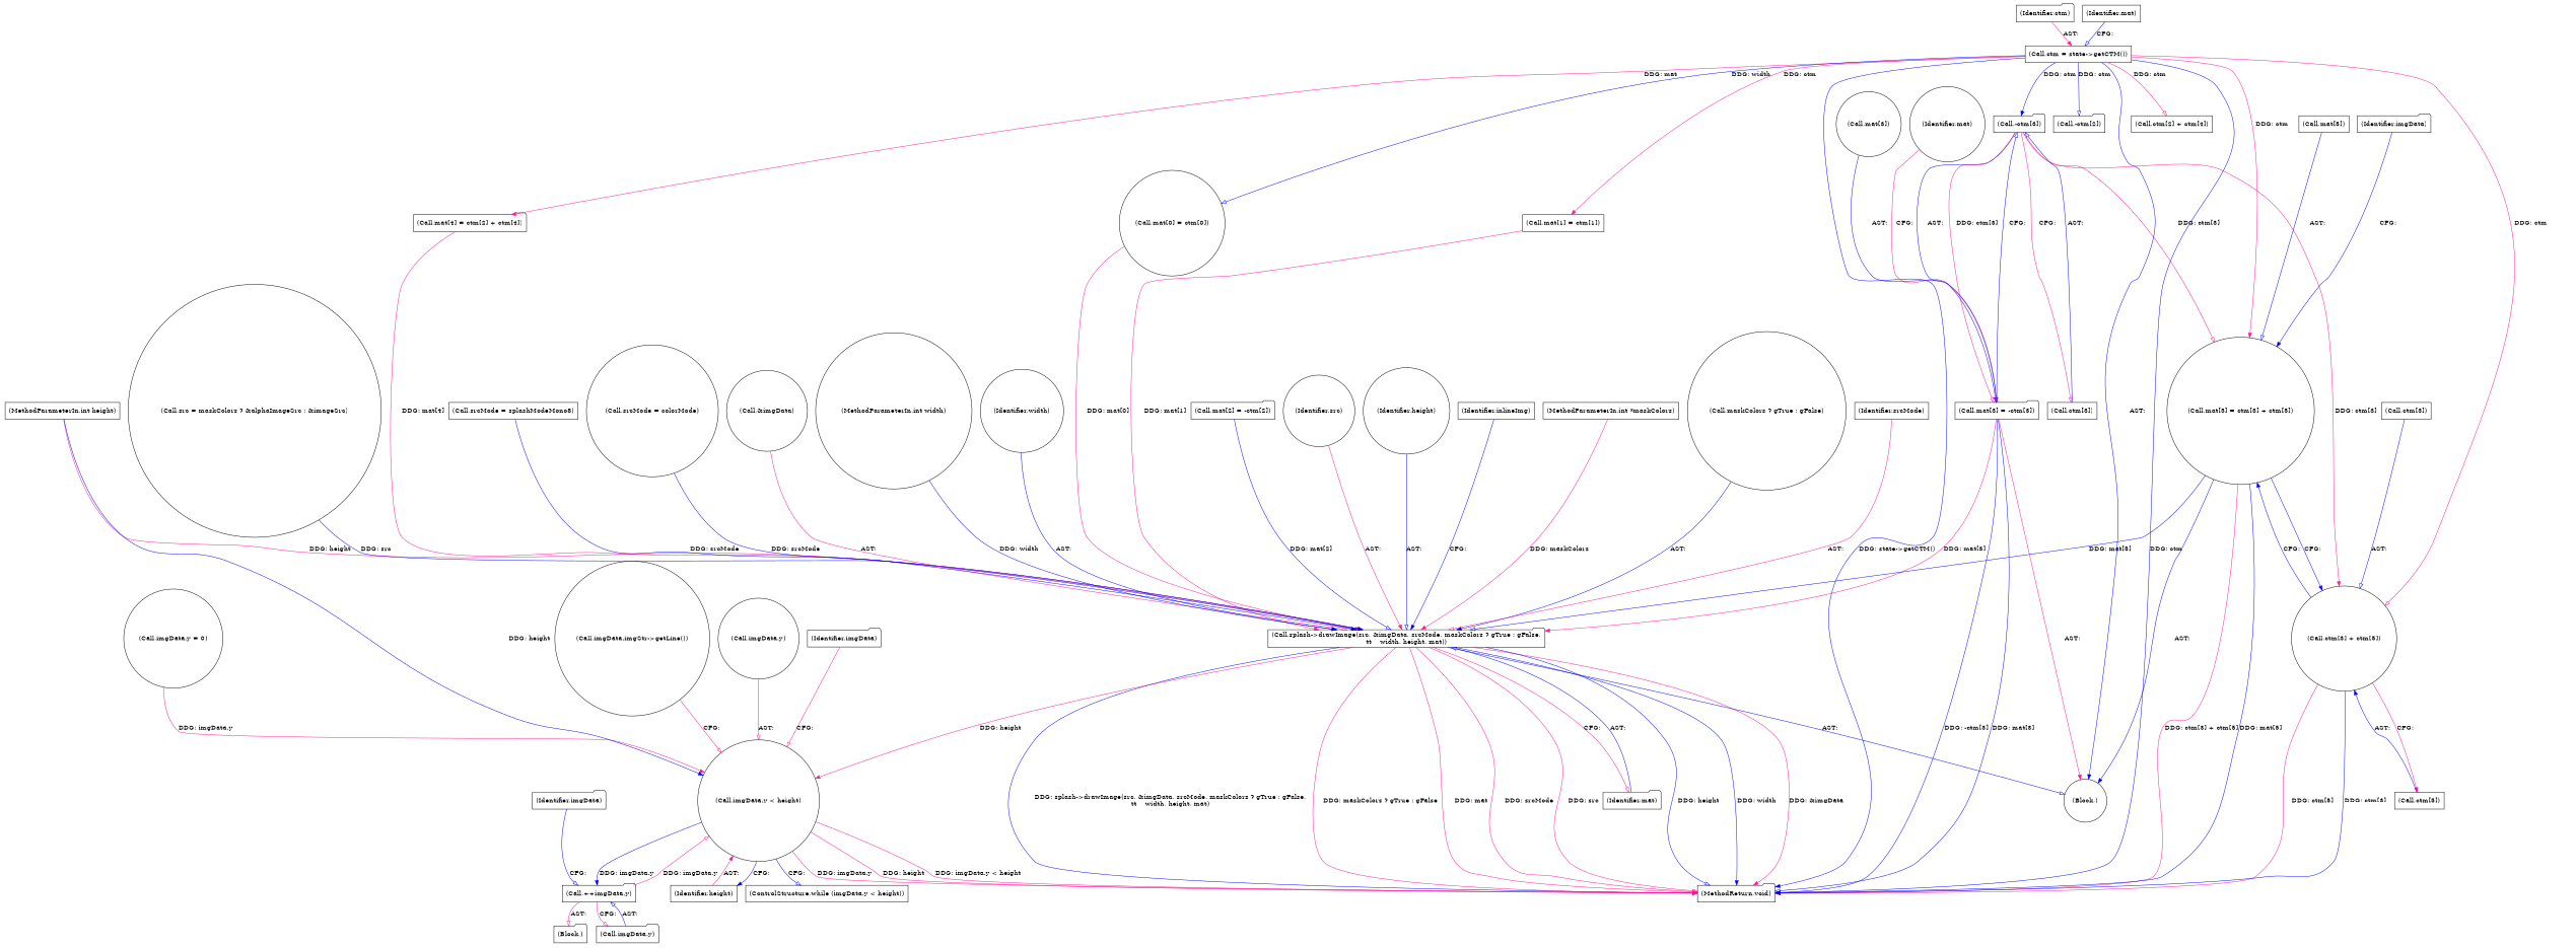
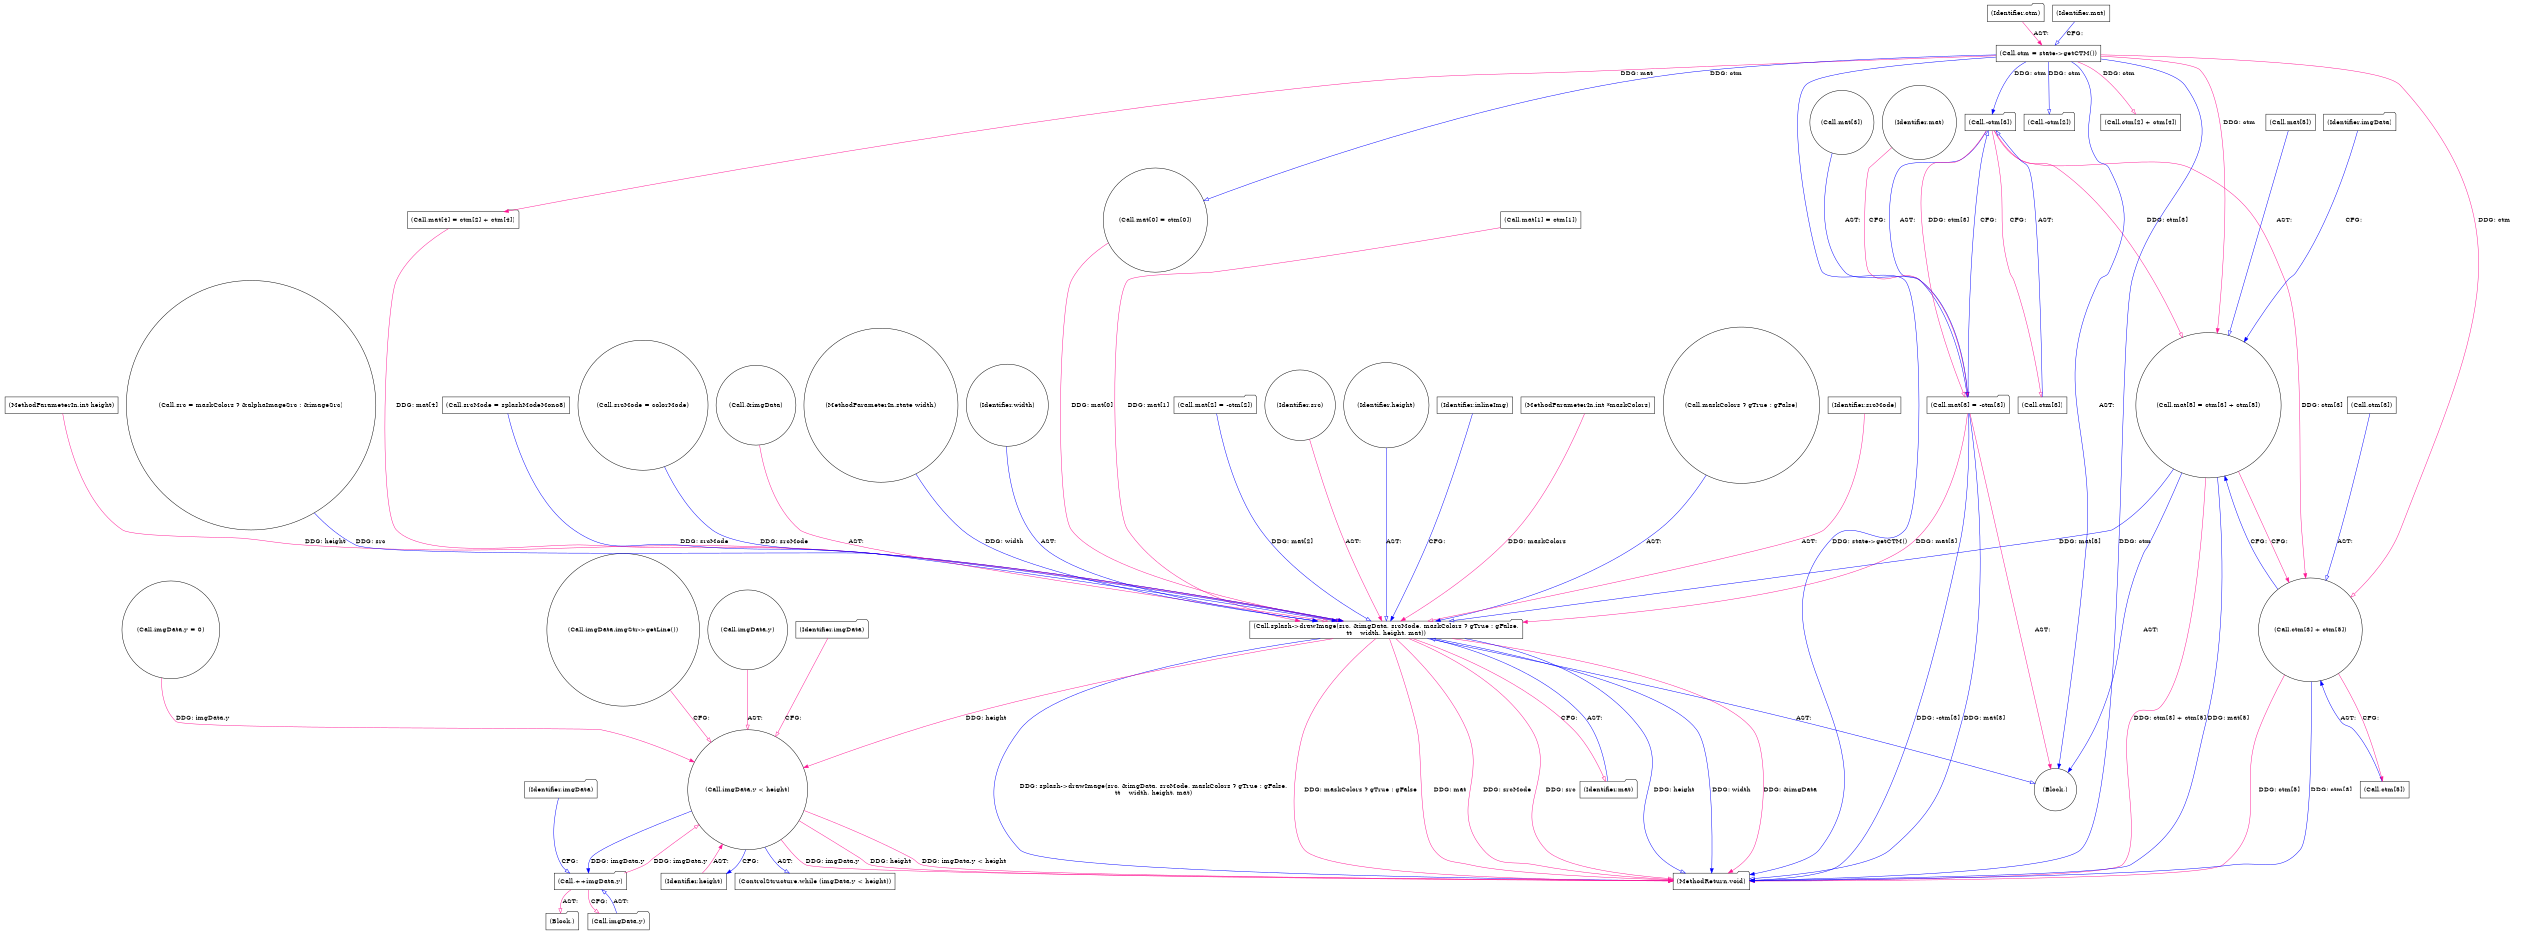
  digraph {
    node [shape=circle]
    edge [arrowhead=normal color=deeppink]
    n1 [label="(Call,-ctm[3])" shape=folder]
    n2 [label="(Call,mat[3] = -ctm[3])" shape=folder]
    n3 [label="(Call,mat[5] = ctm[3] + ctm[5])"]
    n4 [label="(Call,ctm[3] + ctm[5])"]
    n5 [label="(Call,ctm[3])" shape=box]
    n6 [label="(MethodReturn,void)" shape=folder]
    n7 [label="(Block,)"]
    n8 [label="(Call,splash->drawImage(src, &imgData, srcMode, maskColors ? gTrue : gFalse,\n\t\t    width, height, mat))" shape=folder]
    n9 [label="(Call,ctm[5])" shape=box]
    n10 [label="(Call,ctm = state->getCTM())" shape=box]
    n11 [label="(Call,mat[4] = ctm[2] + ctm[4])" shape=folder]
    n12 [label="(Call,-ctm[2])" shape=folder]
    n13 [label="(Call,mat[0] = ctm[0])"]
    n14 [label="(Call,ctm[2] + ctm[4])" shape=box]
    n15 [label="(Call,mat[1] = ctm[1])" shape=box]
    n16 [label="(Call,imgData.y < height)"]
    n17 [label="(Identifier,mat)" shape=folder]
    n18 [label="(Call,++imgData.y)" shape=folder]
    n19 [label="(Identifier,height)" shape=box]
    n20 [label="(ControlStructure,while (imgData.y < height))" shape=box]
    n21 [label="(Block,)" shape=folder]
    n22 [label="(Call,imgData.y)" shape=folder]
    n23 [label="(Call,mat[5])" shape=box]
    n24 [label="(Identifier,src)"]
    n25 [label="(Identifier,imgData)" shape=folder]
    n26 [label="(Call,imgData.y = 0)"]
    n27 [label="(Identifier,ctm)" shape=folder]
    n28 [label="(Identifier,height)"]
    n29 [label="(Identifier,inlineImg)" shape=box]
    n30 [label="(MethodParameterIn,int *maskColors)" shape=box]
    n31 [label="(MethodParameterIn,int height)" shape=box]
    n32 [label="(Identifier,mat)" shape=box]
    n33 [label="(Call,imgData.imgStr->getLine())"]
    n34 [label="(Call,maskColors ? gTrue : gFalse)"]
    n35 [label="(Call,ctm[3])" shape=box]
    n36 [label="(Call,imgData.y)"]
    n37 [label="(Identifier,srcMode)" shape=box]
    n38 [label="(Call,src = maskColors ? &alphaImageSrc : &imageSrc)"]
    n39 [label="(Identifier,imgData)" shape=folder]
    n40 [label="(Identifier,imgData)" shape=folder]
    n41 [label="(Call,srcMode = splashModeMono8)" shape=box]
    n42 [label="(Call,srcMode = colorMode)"]
    n43 [label="(Call,&imgData)"]
-   n44 [label="(MethodParameterIn,int width)"]
+   n44 [label="(MethodParameterIn,state width)"]
    n45 [label="(Identifier,mat)"]
    n46 [label="(Identifier,width)"]
    n47 [label="(Call,mat[2] = -ctm[2])" shape=folder]
    n48 [label="(Call,mat[3])"]
    n1 -> n2 [arrowhead=onormal color=blue label="AST: "]
    n1 -> n2 [arrowhead=onormal label="DDG: ctm[3]"]
    n1 -> n3 [arrowhead=onormal label="DDG: ctm[3]"]
    n1 -> n4 [label="DDG: ctm[3]"]
    n1 -> n5 [arrowhead=onormal label="CFG: "]
    n2 -> n1 [arrowhead=onormal color=blue label="CFG: "]
    n2 -> n6 [arrowhead=onormal color=blue label="DDG: -ctm[3]"]
    n2 -> n6 [arrowhead=onormal color=blue label="DDG: mat[3]"]
    n2 -> n7 [label="AST: "]
    n2 -> n8 [label="DDG: mat[3]"]
-   n3 -> n4 [color=blue label="CFG: "]
+   n3 -> n4 [label="CFG: "]
    n3 -> n6 [label="DDG: ctm[3] + ctm[5]"]
    n3 -> n6 [color=blue label="DDG: mat[5]"]
    n3 -> n7 [color=blue label="AST: "]
    n3 -> n8 [arrowhead=onormal color=blue label="DDG: mat[5]"]
    n4 -> n3 [color=blue label="CFG: "]
    n4 -> n6 [arrowhead=onormal label="DDG: ctm[5]"]
    n4 -> n6 [color=blue label="DDG: ctm[3]"]
    n4 -> n9 [label="CFG: "]
    n5 -> n1 [arrowhead=onormal color=blue label="AST: "]
    n8 -> n6 [color=blue label="DDG: width"]
    n8 -> n6 [label="DDG: &imgData"]
    n8 -> n6 [color=blue label="DDG: splash->drawImage(src, &imgData, srcMode, maskColors ? gTrue : gFalse,\n\t\t    width, height, mat)"]
    n8 -> n6 [label="DDG: maskColors ? gTrue : gFalse"]
    n8 -> n6 [arrowhead=onormal label="DDG: mat"]
    n8 -> n6 [arrowhead=onormal label="DDG: srcMode"]
    n8 -> n6 [arrowhead=onormal label="DDG: src"]
    n8 -> n6 [arrowhead=onormal color=blue label="DDG: height"]
    n8 -> n7 [arrowhead=onormal color=blue label="AST: "]
    n8 -> n16 [label="DDG: height"]
    n8 -> n17 [arrowhead=onormal label="CFG: "]
    n9 -> n4 [color=blue label="AST: "]
    n10 -> n1 [color=blue label="DDG: ctm"]
    n10 -> n3 [label="DDG: ctm"]
    n10 -> n4 [arrowhead=onormal label="DDG: ctm"]
    n10 -> n6 [color=blue label="DDG: state->getCTM()"]
    n10 -> n6 [color=blue label="DDG: ctm"]
    n10 -> n7 [color=blue label="AST: "]
    n10 -> n11 [label="DDG: mat"]
    n10 -> n12 [arrowhead=onormal color=blue label="DDG: ctm"]
-   n10 -> n13 [arrowhead=onormal color=blue label="DDG: width"]
+   n10 -> n13 [arrowhead=onormal color=blue label="DDG: ctm"]
    n10 -> n14 [arrowhead=onormal label="DDG: ctm"]
-   n10 -> n15 [label="DDG: ctm"]
    n11 -> n8 [label="DDG: mat[4]"]
    n13 -> n8 [label="DDG: mat[0]"]
    n15 -> n8 [label="DDG: mat[1]"]
    n16 -> n6 [arrowhead=onormal label="DDG: imgData.y"]
    n16 -> n6 [label="DDG: height"]
    n16 -> n6 [arrowhead=onormal label="DDG: imgData.y < height"]
    n16 -> n18 [color=blue label="DDG: imgData.y"]
    n16 -> n19 [color=blue label="CFG: "]
-   n16 -> n20 [arrowhead=onormal color=blue label="CFG: "]
+   n16 -> n20 [arrowhead=onormal color=blue label="AST: "]
    n17 -> n8 [arrowhead=onormal color=blue label="AST: "]
    n18 -> n16 [arrowhead=onormal label="DDG: imgData.y"]
    n18 -> n21 [arrowhead=onormal label="AST: "]
    n18 -> n22 [arrowhead=onormal label="CFG: "]
    n19 -> n16 [label="AST: "]
    n22 -> n18 [arrowhead=onormal color=blue label="AST: "]
    n23 -> n3 [arrowhead=onormal color=blue label="AST: "]
    n24 -> n8 [label="AST: "]
    n25 -> n16 [arrowhead=onormal label="CFG: "]
    n26 -> n16 [label="DDG: imgData.y"]
    n27 -> n10 [label="AST: "]
    n28 -> n8 [arrowhead=onormal color=blue label="AST: "]
    n29 -> n8 [color=blue label="CFG: "]
    n30 -> n8 [label="DDG: maskColors"]
    n31 -> n8 [label="DDG: height"]
-   n31 -> n16 [color=blue label="DDG: height"]
    n32 -> n10 [arrowhead=onormal color=blue label="CFG: "]
    n33 -> n16 [arrowhead=onormal label="CFG: "]
    n34 -> n8 [color=blue label="AST: "]
    n35 -> n4 [arrowhead=onormal color=blue label="AST: "]
    n36 -> n16 [arrowhead=onormal label="AST: "]
    n37 -> n8 [arrowhead=onormal label="AST: "]
    n38 -> n8 [color=blue label="DDG: src"]
    n39 -> n18 [arrowhead=onormal color=blue label="CFG: "]
    n40 -> n3 [color=blue label="CFG: "]
    n41 -> n8 [arrowhead=onormal color=blue label="DDG: srcMode"]
    n42 -> n8 [color=blue label="DDG: srcMode"]
    n43 -> n8 [arrowhead=onormal label="AST: "]
    n44 -> n8 [color=blue label="DDG: width"]
    n45 -> n2 [label="CFG: "]
    n46 -> n8 [color=blue label="AST: "]
    n47 -> n8 [arrowhead=onormal color=blue label="DDG: mat[2]"]
    n48 -> n2 [arrowhead=onormal color=blue label="AST: "]
  }
